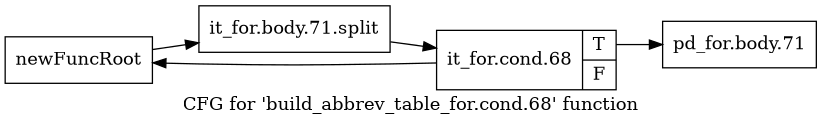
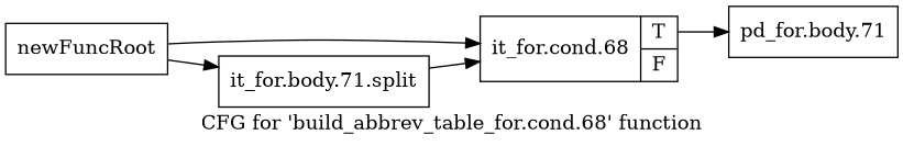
  digraph {
    label="CFG for 'build_abbrev_table_for.cond.68' function"
    rankdir=LR
    node [shape=record]
    n1 [label="{newFuncRoot}"]
    n2 [label="{it_for.cond.68|{<s0>T|<s1>F}}"]
    n3 [label="{it_for.body.71.split}"]
    n4 [label="{pd_for.body.71}"]
-   n2 -> n1
+   n1 -> n2
    n1 -> n3
    n2 -> n4 [tailport=s0]
    n3 -> n2
  }
